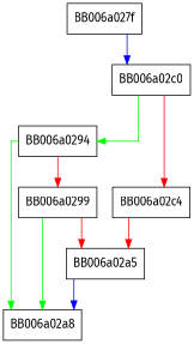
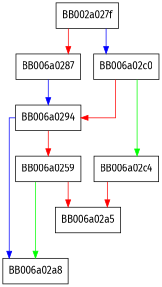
  digraph {
    fontname="Fira Sans"
    splines=ortho
    node [fontname="Fira Sans" shape=box]
    edge [color=red fontname="Fira Sans"]
    BB006a02a5
    BB006a02a8
-   BB006a027f
+   BB006a027f [label=BB002a027f]
    BB006a02c0
+   BB006a0287
    BB006a0294
    BB006a02c4
-   BB006a0299
-   BB006a02a5 -> BB006a02a8 [color=blue]
+   BB006a0299 [label=BB006a0259]
    BB006a027f -> BB006a02c0 [color=blue]
-   BB006a02c0 -> BB006a0294 [color=green]
-   BB006a02c0 -> BB006a02c4
-   BB006a0294 -> BB006a02a8 [color=green]
+   BB006a027f -> BB006a0287
+   BB006a02c0 -> BB006a0294
+   BB006a02c0 -> BB006a02c4 [color=green]
+   BB006a0287 -> BB006a0294 [color=blue]
+   BB006a0294 -> BB006a02a8 [color=blue]
    BB006a0294 -> BB006a0299
    BB006a02c4 -> BB006a02a5
    BB006a0299 -> BB006a02a5
    BB006a0299 -> BB006a02a8 [color=green]
  }
